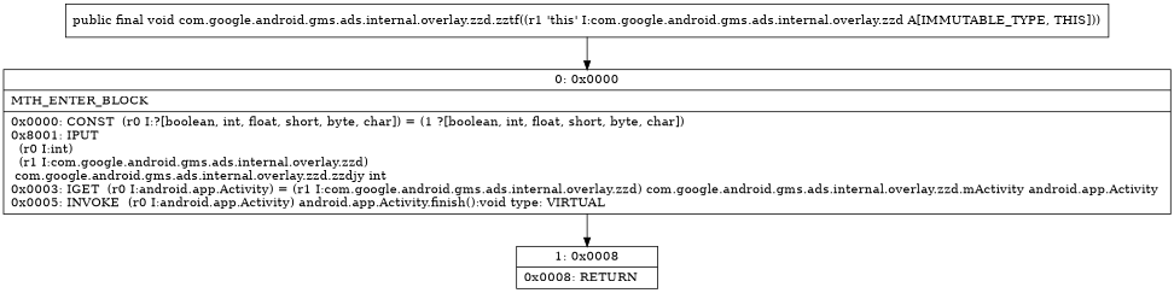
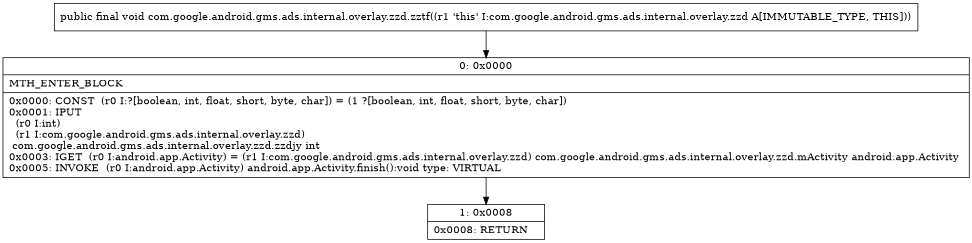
  digraph {
    node [shape=record]
-   n1 [label="{0\:\ 0x0000|MTH_ENTER_BLOCK\l|0x0000: CONST  (r0 I:?[boolean, int, float, short, byte, char]) = (1 ?[boolean, int, float, short, byte, char]) \l0x8001: IPUT  \l  (r0 I:int)\l  (r1 I:com.google.android.gms.ads.internal.overlay.zzd)\l com.google.android.gms.ads.internal.overlay.zzd.zzdjy int \l0x0003: IGET  (r0 I:android.app.Activity) = (r1 I:com.google.android.gms.ads.internal.overlay.zzd) com.google.android.gms.ads.internal.overlay.zzd.mActivity android.app.Activity \l0x0005: INVOKE  (r0 I:android.app.Activity) android.app.Activity.finish():void type: VIRTUAL \l}"]
+   n1 [label="{0\:\ 0x0000|MTH_ENTER_BLOCK\l|0x0000: CONST  (r0 I:?[boolean, int, float, short, byte, char]) = (1 ?[boolean, int, float, short, byte, char]) \l0x0001: IPUT  \l  (r0 I:int)\l  (r1 I:com.google.android.gms.ads.internal.overlay.zzd)\l com.google.android.gms.ads.internal.overlay.zzd.zzdjy int \l0x0003: IGET  (r0 I:android.app.Activity) = (r1 I:com.google.android.gms.ads.internal.overlay.zzd) com.google.android.gms.ads.internal.overlay.zzd.mActivity android.app.Activity \l0x0005: INVOKE  (r0 I:android.app.Activity) android.app.Activity.finish():void type: VIRTUAL \l}"]
    n2 [label="{1\:\ 0x0008|0x0008: RETURN   \l}"]
    n3 [label="{public final void com.google.android.gms.ads.internal.overlay.zzd.zztf((r1 'this' I:com.google.android.gms.ads.internal.overlay.zzd A[IMMUTABLE_TYPE, THIS])) }"]
    n1 -> n2
    n3 -> n1
  }
